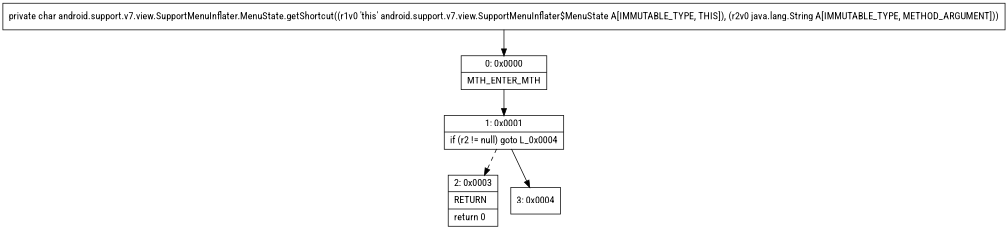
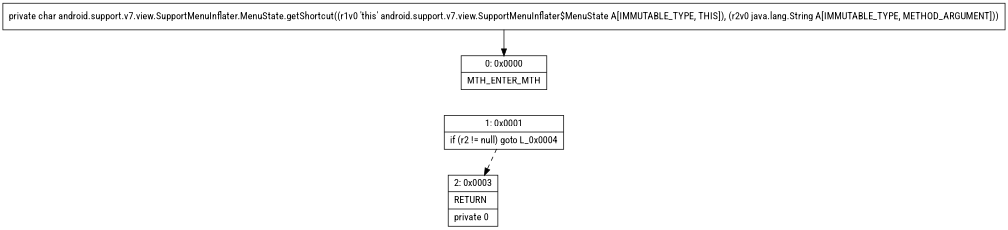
  digraph {
    fontname="Roboto Condensed"
    node [fontname="Roboto Condensed" shape=record]
    edge [fontname="Roboto Condensed"]
    n1 [label="{0\:\ 0x0000|MTH_ENTER_MTH\l}"]
    n2 [label="{1\:\ 0x0001|if (r2 != null) goto L_0x0004\l}"]
-   n3 [label="{2\:\ 0x0003|RETURN\l|return 0\l}"]
-   n4 [label="{3\:\ 0x0004}"]
+   n3 [label="{2\:\ 0x0003|RETURN\l|private 0\l}"]
    n5 [label="{private char android.support.v7.view.SupportMenuInflater.MenuState.getShortcut((r1v0 'this' android.support.v7.view.SupportMenuInflater$MenuState A[IMMUTABLE_TYPE, THIS]), (r2v0 java.lang.String A[IMMUTABLE_TYPE, METHOD_ARGUMENT])) }"]
-   n1 -> n2
    n2 -> n3 [style=dashed]
-   n2 -> n4
    n5 -> n1
  }
